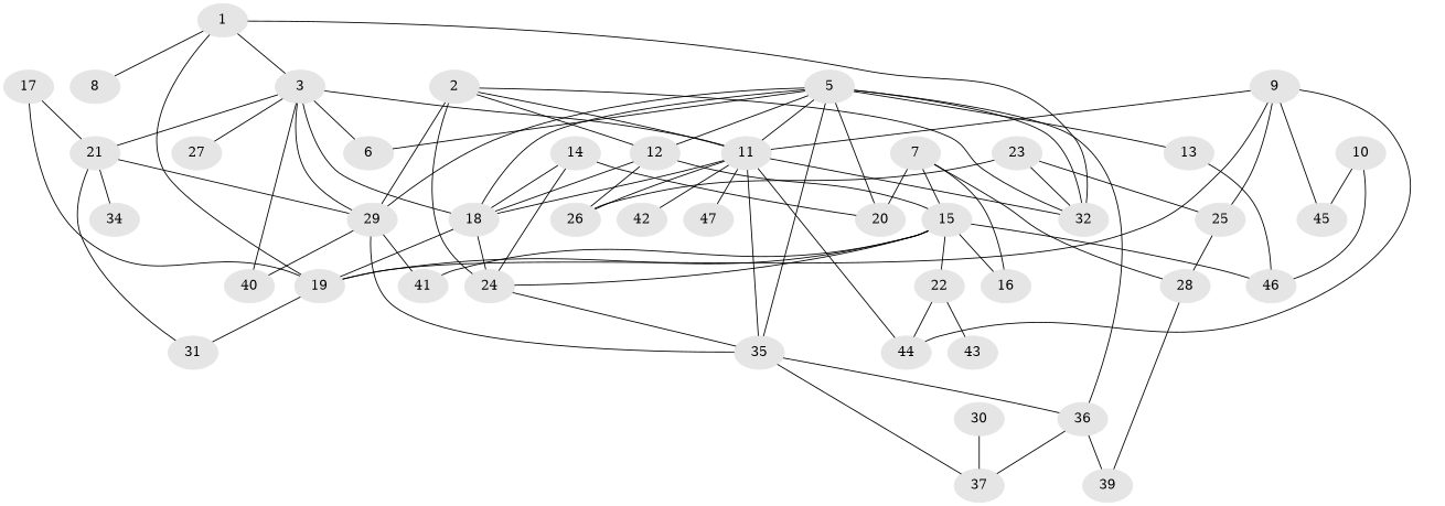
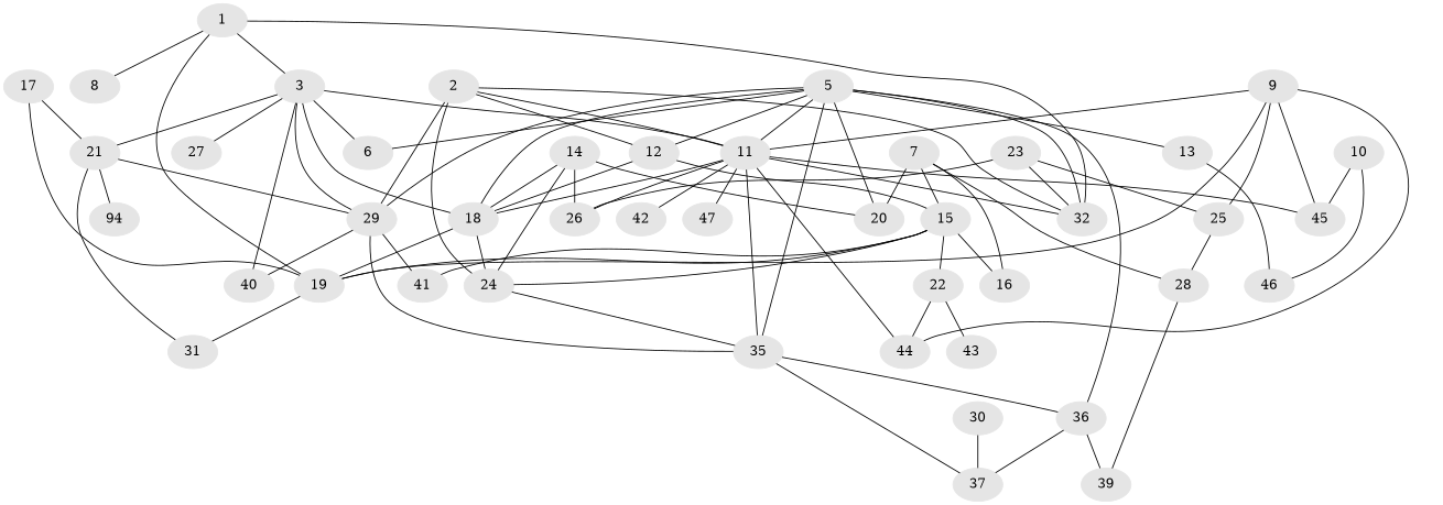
  graph {
    node [color=gray90 style=filled]
    edge [weight=1.0]
    1
    3
    8
    19
    32
    11
    29
    6
    18
    21
    27
    40
    31
    2
    12
    24
    35
    44
    45
    26
    42
    47
    15
    41
-   34
+   34 [label=94]
    5
    13
    20
    36
    46
    37
    39
    7
    16
    28
    22
    9
    25
    10
    14
    43
    17
    23
    30
    1 -- 3
    1 -- 8
    1 -- 19
    1 -- 32
    3 -- 11
    3 -- 29
    3 -- 6 [weight=2.0]
    3 -- 18 [weight=2.0]
    3 -- 21
    3 -- 27
    3 -- 40
    19 -- 31
    11 -- 32
    11 -- 18 [weight=2.0]
    11 -- 35 [weight=2.0]
    11 -- 44
+   11 -- 45
    11 -- 26
    11 -- 42
    11 -- 47
    29 -- 40
    29 -- 35 [weight=2.0]
    29 -- 41
    18 -- 19 [weight=2.0]
    18 -- 24
    21 -- 29
    21 -- 31
    21 -- 34
    2 -- 32
    2 -- 11
    2 -- 29
    2 -- 12
    2 -- 24 [weight=3.0]
    12 -- 18
    12 -- 15 [weight=2.0]
    24 -- 35
    35 -- 36
    35 -- 37
    15 -- 19
    15 -- 24
    15 -- 41
-   15 -- 46
    15 -- 16
    15 -- 22 [weight=2.0]
    5 -- 32
    5 -- 11
    5 -- 29
    5 -- 6
    5 -- 18
    5 -- 12
    5 -- 35 [weight=2.0]
    5 -- 13
    5 -- 20
    5 -- 36
    13 -- 46
    36 -- 37
    36 -- 39
    7 -- 15
    7 -- 20
    7 -- 16
    7 -- 28
    28 -- 39
    22 -- 44
    22 -- 43
    9 -- 19
    9 -- 11
    9 -- 44
    9 -- 45
    9 -- 25
    25 -- 28
    10 -- 45
    10 -- 46
    14 -- 18 [weight=2.0]
    14 -- 24
-   12 -- 26
+   14 -- 26
    14 -- 20
    17 -- 19 [weight=2.0]
    17 -- 21
    23 -- 32
    23 -- 26
    23 -- 25
    30 -- 37
  }
